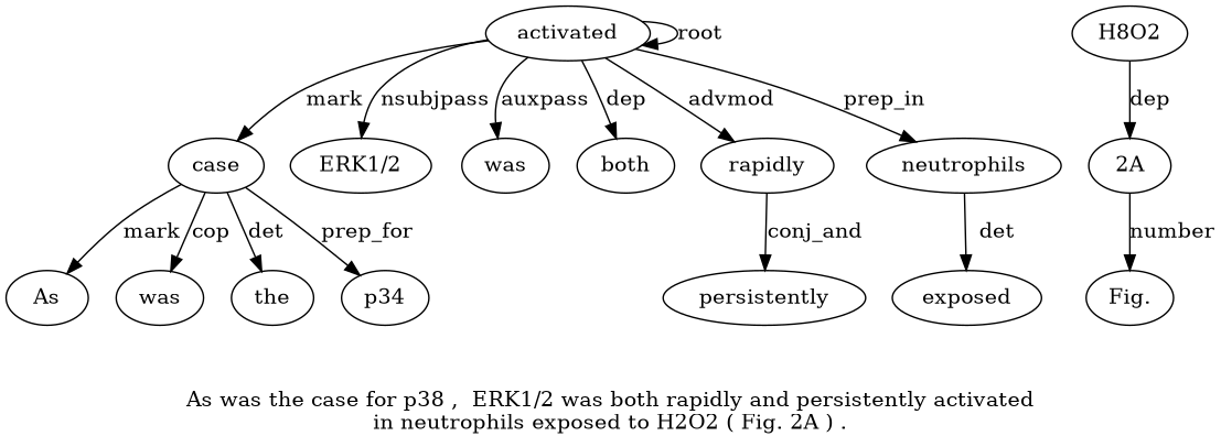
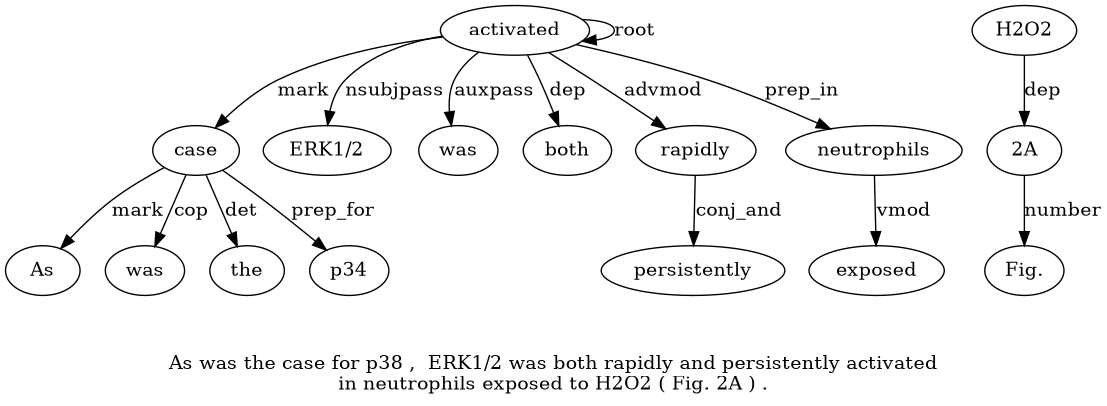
  digraph {
    label="As was the case for p38 ,  ERK1/2 was both rapidly and persistently activated\nin neutrophils exposed to H2O2 ( Fig. 2A ) ."
    node [fillcolor=white style=filled]
    n1 [label=case]
    n2 [label=As]
    n3 [label=was]
    n4 [label=the]
    n5 [label=p34]
    n6 [label=activated]
    n7 [label="ERK1/2"]
    n8 [label=was]
    n9 [label=both]
    n10 [label=rapidly]
    n11 [label=neutrophils]
    n12 [label=persistently]
    n13 [label=exposed]
-   n14 [label=H8O2]
+   n14 [label=H2O2]
    n15 [label="2A"]
    n16 [label="Fig."]
    n1 -> n2 [label=mark]
    n1 -> n3 [label=cop]
    n1 -> n4 [label=det]
    n1 -> n5 [label=prep_for]
    n6 -> n1 [label=mark]
    n6 -> n6 [label=root]
    n6 -> n7 [label=nsubjpass]
    n6 -> n8 [label=auxpass]
    n6 -> n9 [label=dep]
    n6 -> n10 [label=advmod]
    n6 -> n11 [label=prep_in]
    n10 -> n12 [label=conj_and]
-   n11 -> n13 [label=det]
+   n11 -> n13 [label=vmod]
    n14 -> n15 [label=dep]
    n15 -> n16 [label=number]
  }
